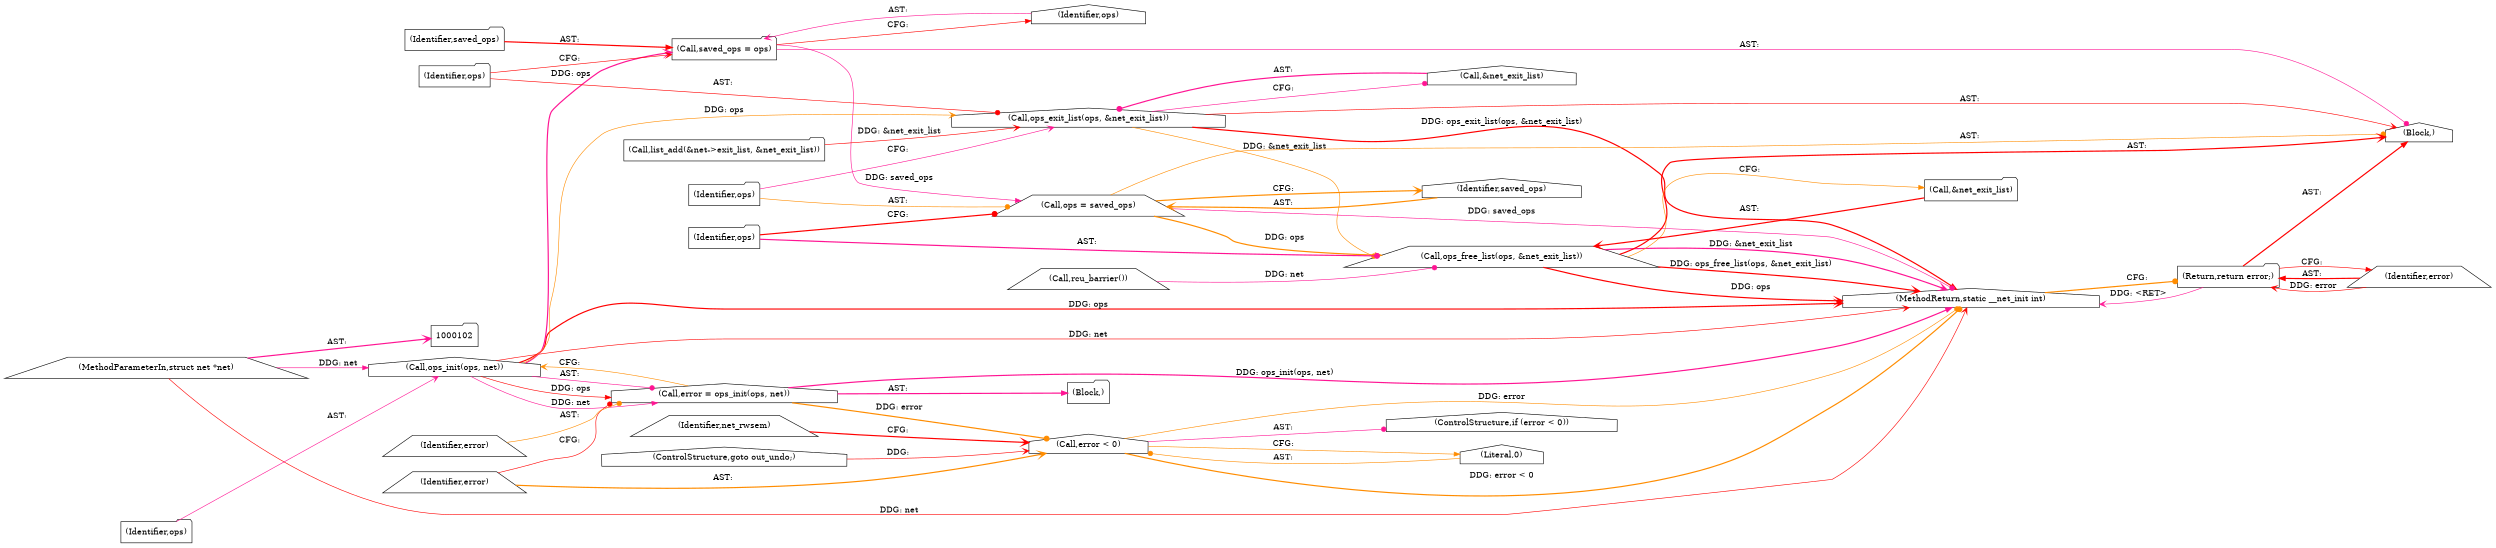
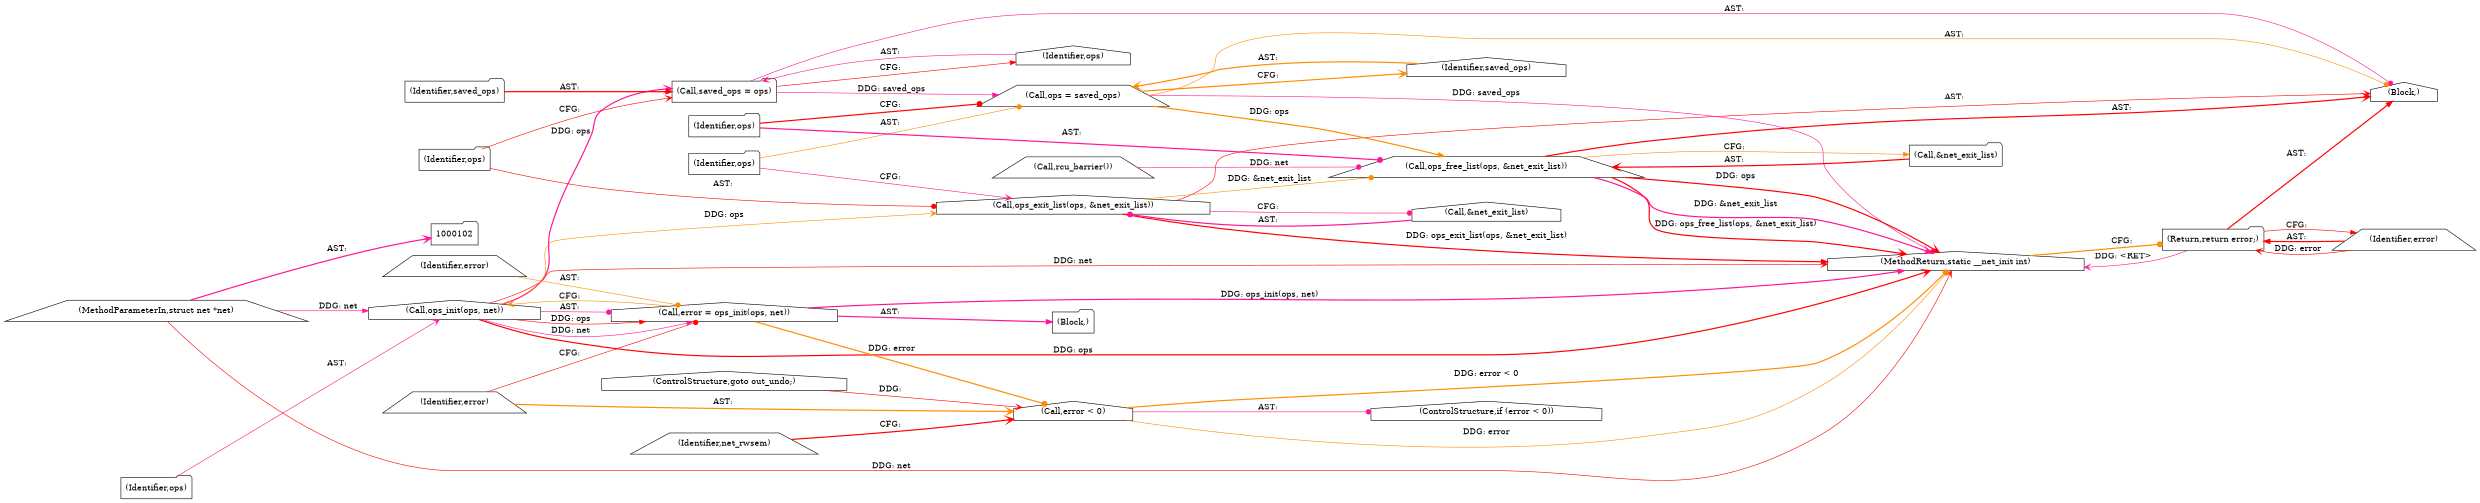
  digraph {
    rankdir=LR
    node [shape=house]
    edge [arrowhead=vee color=red style=solid]
    n1 [label="(MethodParameterIn,struct net *net)" shape=trapezium]
    n2 [label="(Call,ops_init(ops, net))"]
    n3 [label="(MethodReturn,static __net_init int)"]
    1000102 [shape=folder]
    n5 [label="(Call,error = ops_init(ops, net))"]
    n6 [label="(Call,saved_ops = ops)" shape=folder]
    n7 [label="(Call,ops_exit_list(ops, &net_exit_list))"]
    n8 [label="(Return,return error;)" shape=folder]
    n9 [label="(Call,error < 0)"]
    n10 [label="(Block,)" shape=folder]
    n11 [label="(Block,)"]
    n12 [label="(Call,ops = saved_ops)" shape=trapezium]
    n13 [label="(Identifier,ops)"]
    n14 [label="(Call,ops_free_list(ops, &net_exit_list))" shape=trapezium]
    n15 [label="(Call,&net_exit_list)"]
    n16 [label="(ControlStructure,if (error < 0))"]
-   n17 [label="(Literal,0)"]
    n18 [label="(Identifier,error)" shape=trapezium]
    n19 [label="(Identifier,saved_ops)"]
    n20 [label="(Call,&net_exit_list)" shape=folder]
    n21 [label="(Call,rcu_barrier())" shape=trapezium]
    n22 [label="(Identifier,net_rwsem)" shape=trapezium]
    n23 [label="(Identifier,error)" shape=trapezium]
    n24 [label="(Identifier,ops)" shape=folder]
    n25 [label="(Identifier,ops)" shape=folder]
    n26 [label="(Identifier,error)" shape=trapezium]
    n27 [label="(ControlStructure,goto out_undo;)"]
    n28 [label="(Identifier,ops)" shape=folder]
    n29 [label="(Identifier,saved_ops)" shape=folder]
-   n30 [label="(Call,list_add(&net->exit_list, &net_exit_list))" shape=folder]
    n31 [label="(Identifier,ops)" shape=folder]
    n1 -> n2 [arrowhead=normal color=deeppink label="DDG: net"]
    n1 -> n3 [label="DDG: net"]
    n1 -> 1000102 [color=deeppink label="AST: " style=bold]
    n2 -> n3 [label="DDG: ops" style=bold]
    n2 -> n3 [label="DDG: net"]
    n2 -> n5 [arrowhead=dot color=deeppink label="AST: "]
    n2 -> n5 [arrowhead=normal label="DDG: ops"]
    n2 -> n5 [arrowhead=normal color=deeppink label="DDG: net"]
    n2 -> n6 [color=deeppink label="DDG: ops" style=bold]
    n2 -> n7 [color=darkorange label="DDG: ops"]
    n3 -> n8 [arrowhead=dot color=darkorange label="CFG: " style=bold]
    n5 -> n2 [color=darkorange label="CFG: "]
    n5 -> n3 [arrowhead=normal color=deeppink label="DDG: ops_init(ops, net)" style=bold]
    n5 -> n9 [arrowhead=dot color=darkorange label="DDG: error" style=bold]
    n5 -> n10 [arrowhead=normal color=deeppink label="AST: " style=bold]
    n6 -> n11 [arrowhead=dot color=deeppink label="AST: "]
    n6 -> n12 [arrowhead=normal color=deeppink label="DDG: saved_ops"]
    n6 -> n13 [arrowhead=normal label="CFG: "]
    n7 -> n3 [arrowhead=normal label="DDG: ops_exit_list(ops, &net_exit_list)" style=bold]
    n7 -> n11 [label="AST: "]
    n7 -> n14 [arrowhead=dot color=darkorange label="DDG: &net_exit_list"]
    n7 -> n15 [arrowhead=dot color=deeppink label="CFG: "]
    n8 -> n3 [color=deeppink label="DDG: <RET>"]
    n8 -> n11 [arrowhead=normal label="AST: " style=bold]
    n8 -> n18 [arrowhead=normal label="CFG: "]
    n9 -> n3 [arrowhead=dot color=darkorange label="DDG: error"]
    n9 -> n3 [arrowhead=dot color=darkorange label="DDG: error < 0" style=bold]
    n9 -> n16 [arrowhead=dot color=deeppink label="AST: "]
-   n9 -> n17 [arrowhead=normal color=darkorange label="CFG: "]
    n12 -> n3 [arrowhead=dot color=deeppink label="DDG: saved_ops"]
    n12 -> n11 [arrowhead=dot color=darkorange label="AST: "]
    n12 -> n14 [arrowhead=normal color=darkorange label="DDG: ops" style=bold]
    n12 -> n19 [color=darkorange label="CFG: " style=bold]
    n13 -> n6 [color=deeppink label="AST: "]
    n14 -> n3 [label="DDG: ops_free_list(ops, &net_exit_list)" style=bold]
    n14 -> n3 [label="DDG: ops" style=bold]
    n14 -> n3 [color=deeppink label="DDG: &net_exit_list" style=bold]
    n14 -> n11 [label="AST: " style=bold]
    n14 -> n20 [arrowhead=normal color=darkorange label="CFG: "]
    n15 -> n7 [arrowhead=dot color=deeppink label="AST: " style=bold]
-   n17 -> n9 [arrowhead=dot color=darkorange label="AST: "]
    n18 -> n8 [arrowhead=normal label="AST: " style=bold]
    n18 -> n8 [label="DDG: error"]
    n19 -> n12 [color=darkorange label="AST: " style=bold]
    n20 -> n14 [label="AST: " style=bold]
    n21 -> n14 [arrowhead=dot color=deeppink label="DDG: net"]
    n22 -> n9 [label="CFG: " style=bold]
    n23 -> n5 [arrowhead=dot label="CFG: "]
    n23 -> n9 [color=darkorange label="AST: " style=bold]
    n24 -> n7 [color=deeppink label="CFG: "]
    n24 -> n12 [arrowhead=dot color=darkorange label="AST: "]
    n25 -> n2 [color=deeppink label="AST: "]
    n26 -> n5 [arrowhead=dot color=darkorange label="AST: "]
    n27 -> n9 [label="DDG: "]
    n28 -> n12 [arrowhead=dot label="CFG: " style=bold]
    n28 -> n14 [arrowhead=dot color=deeppink label="AST: " style=bold]
    n29 -> n6 [arrowhead=normal label="AST: " style=bold]
-   n30 -> n7 [label="DDG: &net_exit_list"]
    n31 -> n6 [label="CFG: "]
    n31 -> n7 [arrowhead=dot label="AST: "]
  }
